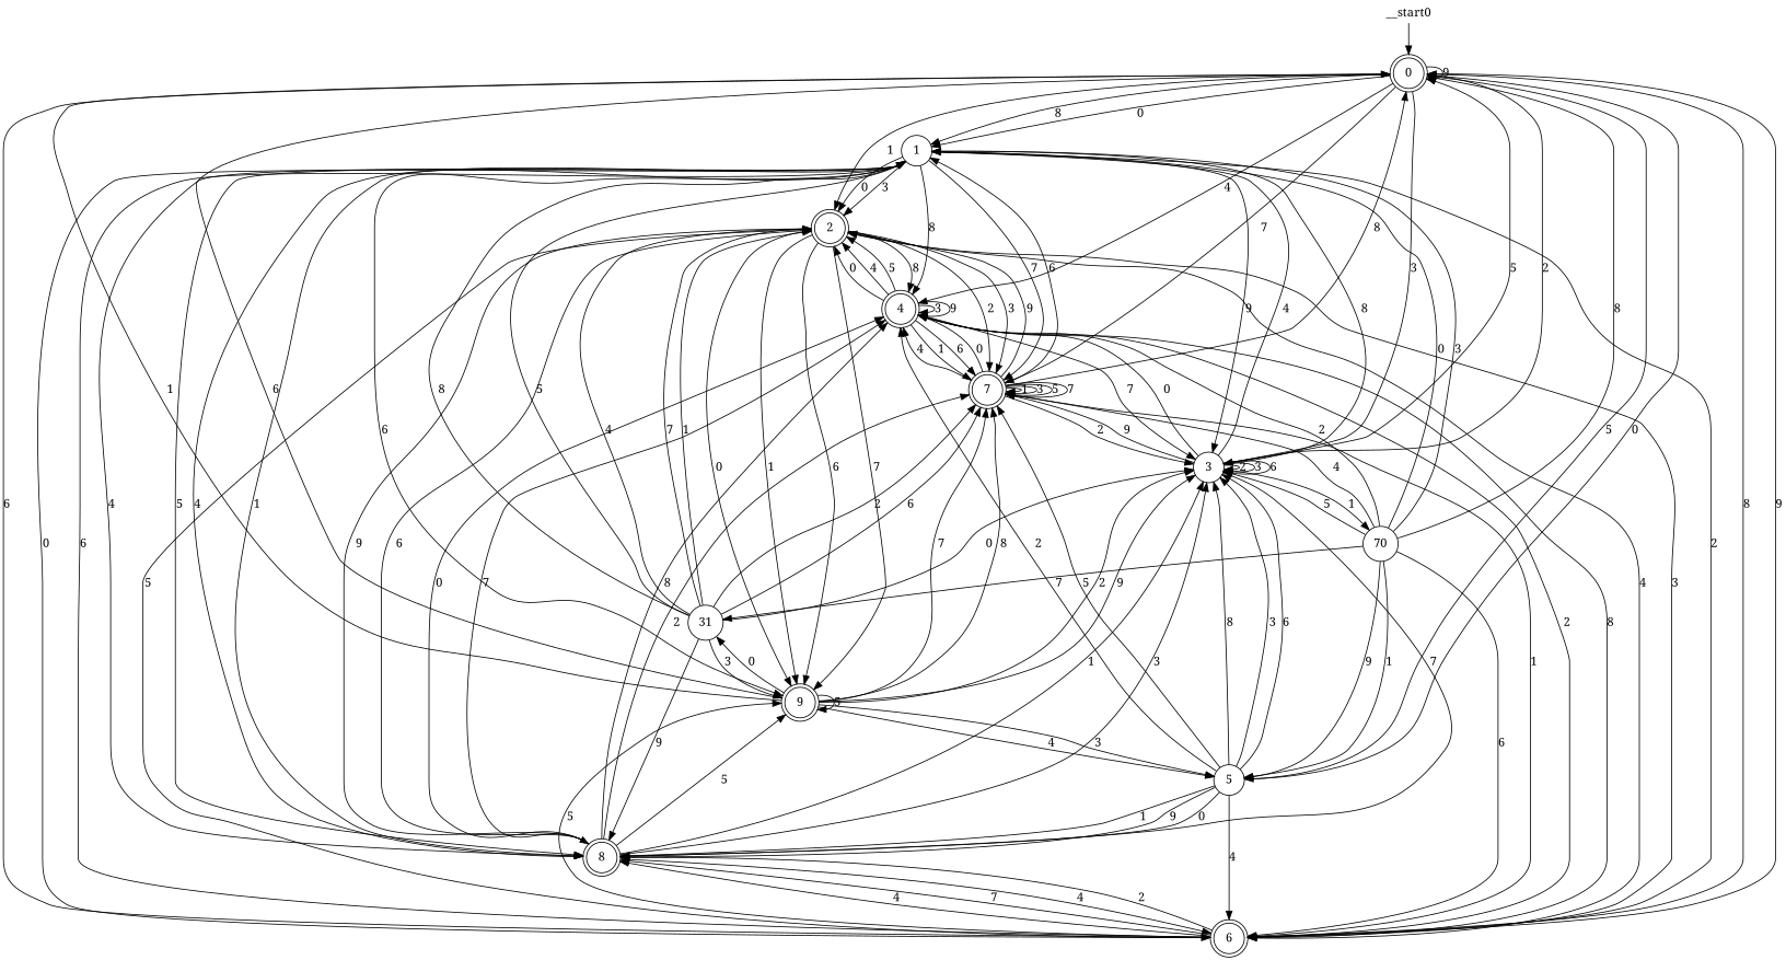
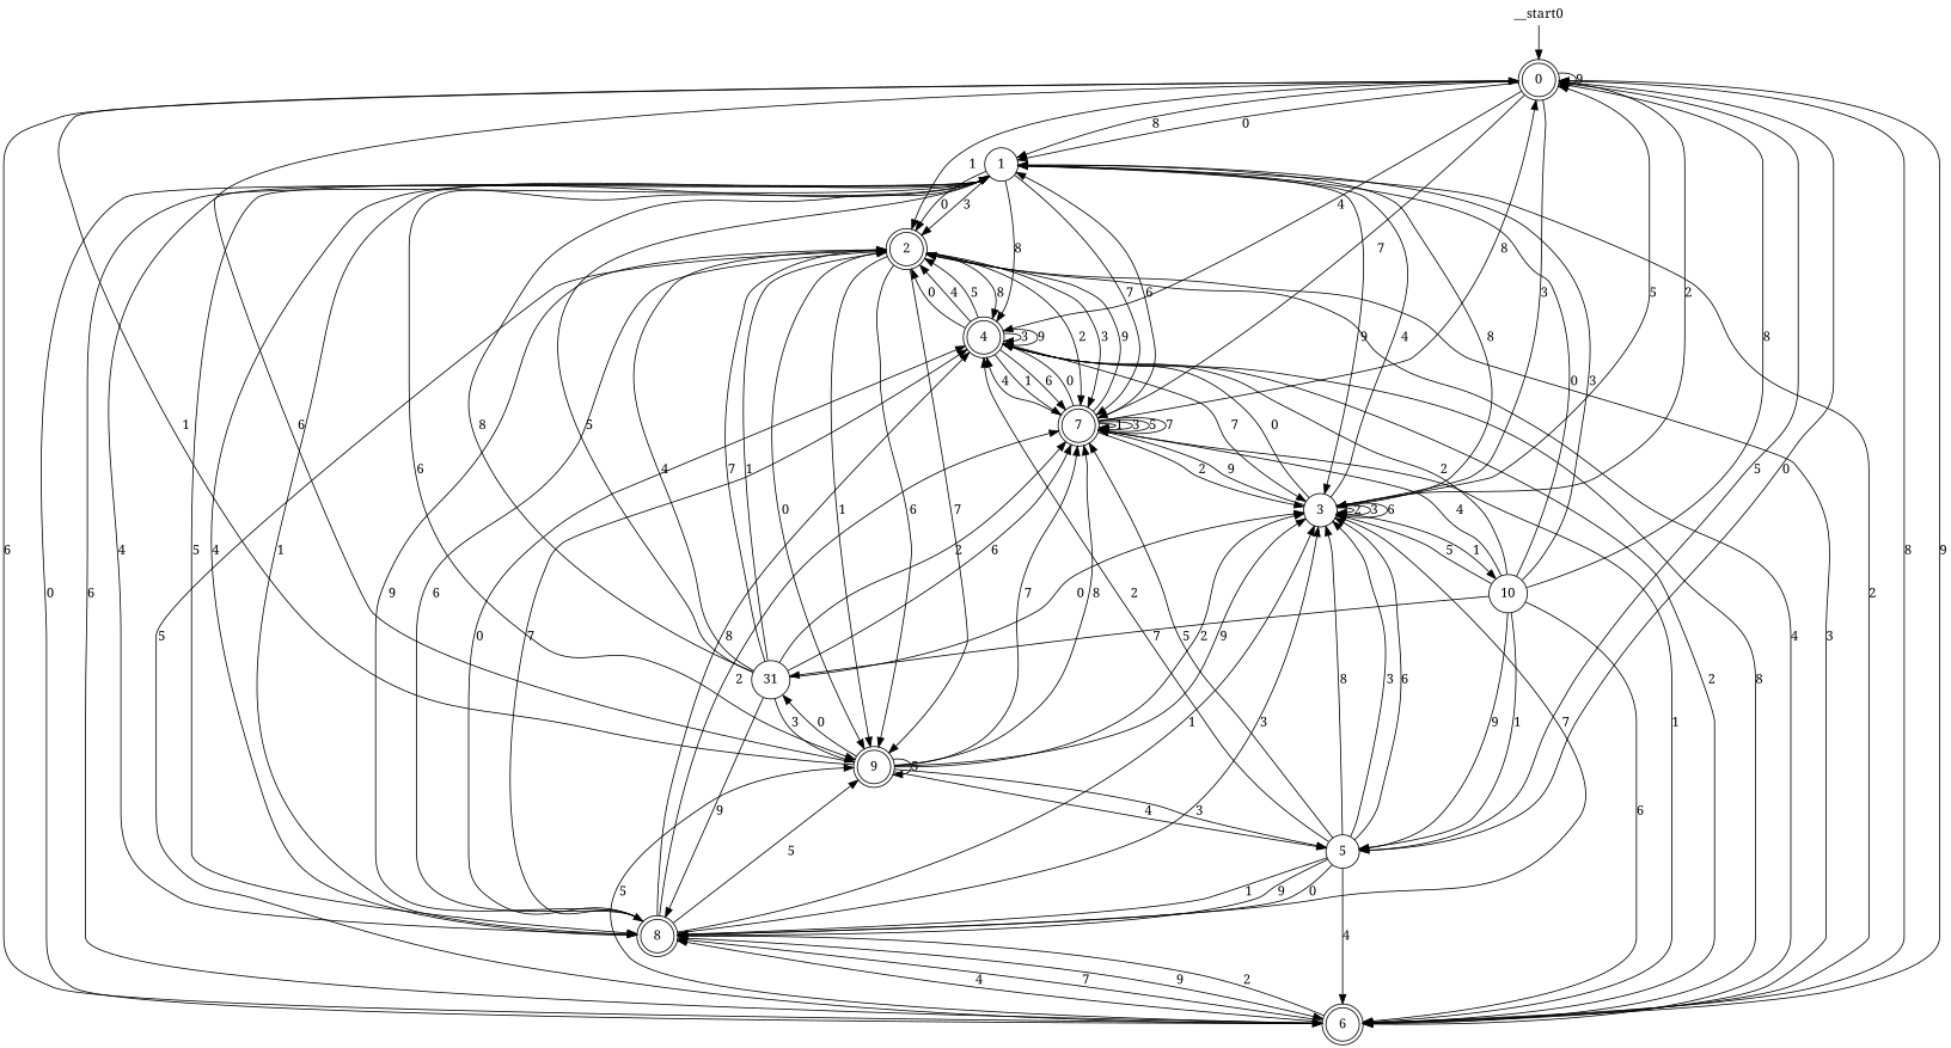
  digraph {
    fontname="Noto Serif"
    node [fontname="Noto Serif" shape=doublecircle]
    edge [fontname="Noto Serif"]
    n1 [label=0]
    n2 [label=1 shape=circle]
    n3 [label=2]
    n4 [label=3 shape=circle]
    n5 [label=4]
    n6 [label=5 shape=circle]
    n7 [label=6]
    n8 [label=7]
    n9 [label=8]
    n10 [label=9]
-   n11 [label=70 shape=circle]
+   n11 [label=10 shape=circle]
    n12 [label=31 shape=circle]
    __start0 [height=0 shape=none width=0]
    n1 -> n1 [label=9]
    n1 -> n2 [label=0]
    n1 -> n2 [label=8]
    n1 -> n3 [label=1]
    n1 -> n4 [label=2]
    n1 -> n4 [label=3]
    n1 -> n5 [label=4]
    n1 -> n6 [label=5]
    n1 -> n7 [label=6]
    n1 -> n8 [label=7]
    n2 -> n3 [label=0]
    n2 -> n3 [label=3]
    n2 -> n4 [label=9]
    n2 -> n5 [label=8]
    n2 -> n7 [label=2]
    n2 -> n8 [label=7]
    n2 -> n9 [label=1]
    n2 -> n9 [label=4]
    n2 -> n9 [label=5]
    n2 -> n10 [label=6]
    n3 -> n5 [label=8]
    n3 -> n7 [label=4]
    n3 -> n7 [label=5]
    n3 -> n8 [label=2]
    n3 -> n8 [label=3]
    n3 -> n9 [label=9]
    n3 -> n10 [label=0]
    n3 -> n10 [label=1]
    n3 -> n10 [label=6]
    n3 -> n10 [label=7]
    n4 -> n1 [label=5]
    n4 -> n2 [label=4]
    n4 -> n2 [label=8]
    n4 -> n4 [label=2]
    n4 -> n4 [label=3]
    n4 -> n4 [label=6]
    n4 -> n5 [label=0]
    n4 -> n8 [label=9]
    n4 -> n9 [label=7]
    n4 -> n11 [label=1]
    n5 -> n3 [label=0]
    n5 -> n3 [label=4]
    n5 -> n3 [label=5]
    n5 -> n4 [label=7]
    n5 -> n5 [label=3]
    n5 -> n5 [label=9]
    n5 -> n7 [label=2]
    n5 -> n7 [label=8]
    n5 -> n8 [label=1]
    n5 -> n8 [label=6]
    n6 -> n1 [label=0]
    n6 -> n4 [label=3]
    n6 -> n4 [label=6]
    n6 -> n4 [label=8]
    n6 -> n5 [label=2]
    n6 -> n7 [label=4]
    n6 -> n8 [label=5]
    n6 -> n9 [label=0]
    n6 -> n9 [label=1]
    n6 -> n9 [label=9]
    n7 -> n1 [label=8]
    n7 -> n1 [label=9]
    n7 -> n2 [label=0]
    n7 -> n2 [label=6]
    n7 -> n3 [label=3]
    n7 -> n8 [label=1]
    n7 -> n9 [label=2]
    n7 -> n9 [label=4]
    n7 -> n9 [label=7]
    n7 -> n10 [label=5]
    n8 -> n1 [label=8]
    n8 -> n2 [label=6]
    n8 -> n3 [label=9]
    n8 -> n4 [label=2]
    n8 -> n5 [label=0]
    n8 -> n5 [label=4]
    n8 -> n8 [label=1]
    n8 -> n8 [label=3]
    n8 -> n8 [label=5]
    n8 -> n8 [label=7]
    n9 -> n2 [label=4]
    n9 -> n3 [label=6]
    n9 -> n4 [label=1]
    n9 -> n4 [label=3]
    n9 -> n5 [label=0]
    n9 -> n5 [label=7]
    n9 -> n5 [label=8]
-   n9 -> n7 [label=4]
+   n9 -> n7 [label=9]
    n9 -> n8 [label=2]
    n9 -> n10 [label=5]
    n10 -> n1 [label=1]
    n10 -> n1 [label=6]
    n10 -> n4 [label=2]
    n10 -> n4 [label=9]
    n10 -> n6 [label=3]
    n10 -> n6 [label=4]
    n10 -> n8 [label=7]
    n10 -> n8 [label=8]
    n10 -> n10 [label=5]
    n10 -> n12 [label=0]
    n11 -> n1 [label=8]
    n11 -> n2 [label=0]
    n11 -> n2 [label=3]
    n11 -> n4 [label=5]
    n11 -> n5 [label=2]
    n11 -> n6 [label=1]
    n11 -> n6 [label=9]
    n11 -> n7 [label=6]
    n11 -> n8 [label=4]
    n11 -> n12 [label=7]
    n12 -> n2 [label=5]
    n12 -> n2 [label=8]
    n12 -> n3 [label=1]
    n12 -> n3 [label=4]
    n12 -> n3 [label=7]
    n12 -> n4 [label=0]
    n12 -> n8 [label=2]
    n12 -> n8 [label=6]
    n12 -> n9 [label=9]
    n12 -> n10 [label=3]
    __start0 -> n1
  }
